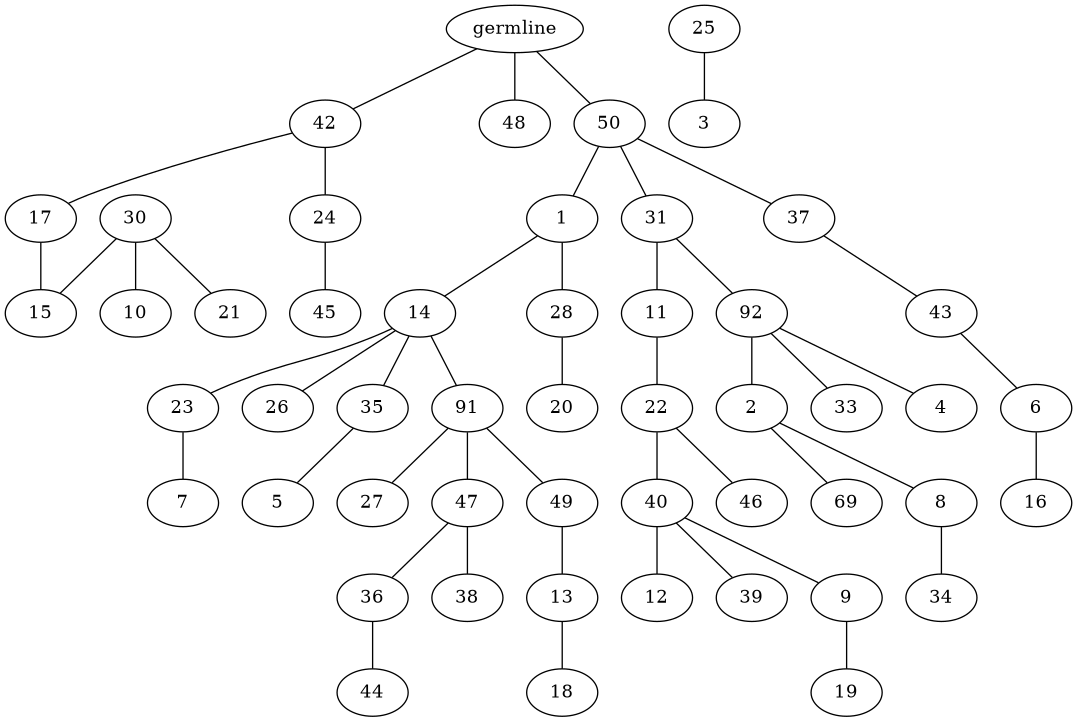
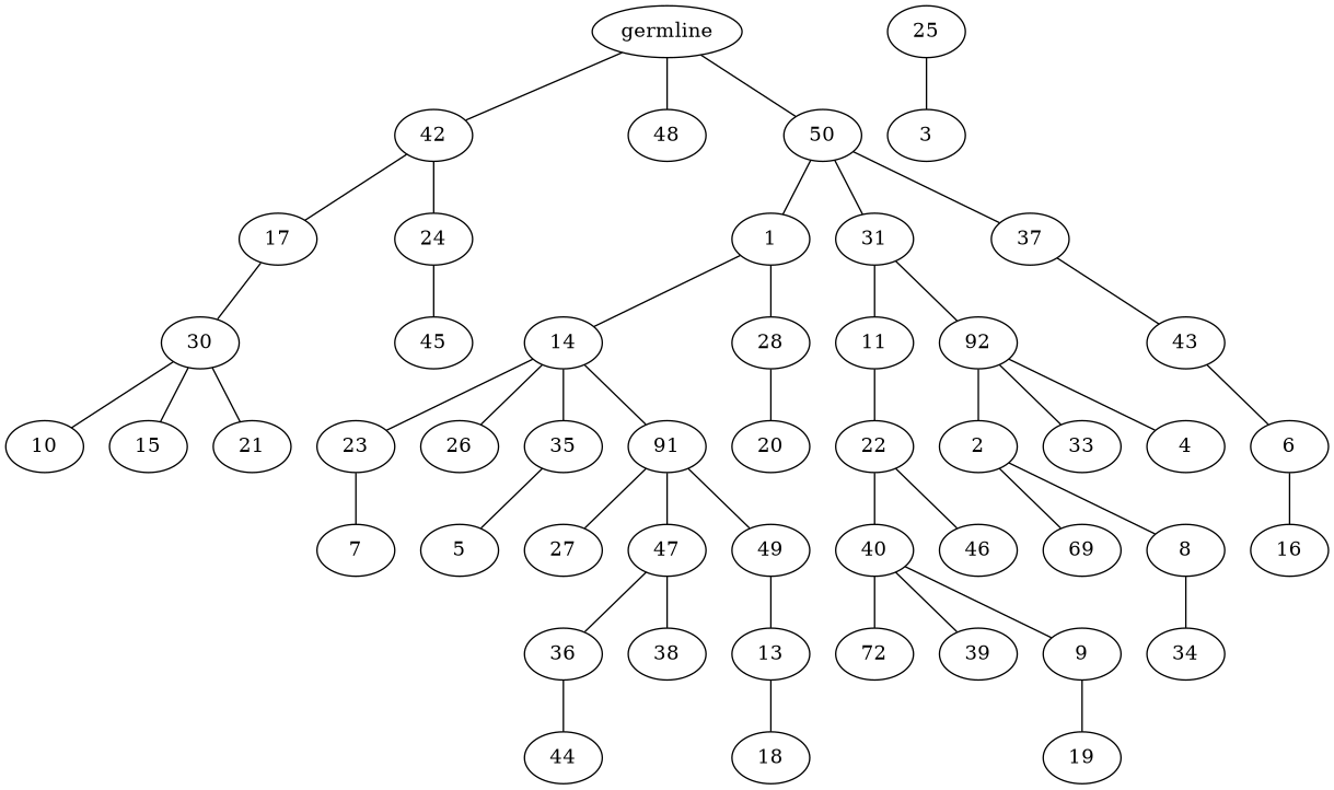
  graph {
    n1 [label=germline]
    n2 [label=42]
    n3 [label=48]
    n4 [label=50]
    n5 [label=17]
    n6 [label=24]
    n7 [label=1]
    n8 [label=31]
    n9 [label=37]
    n10 [label=30]
    n11 [label=45]
    n12 [label=10]
    n13 [label=15]
    n14 [label=21]
    n15 [label=14]
    n16 [label=28]
    n17 [label=11]
    n18 [label=92]
    n19 [label=43]
    n20 [label=23]
    n21 [label=26]
    n22 [label=35]
    n23 [label=91]
    n24 [label=20]
    n25 [label=7]
    n26 [label=5]
    n27 [label=27]
    n28 [label=47]
    n29 [label=49]
    n30 [label=36]
    n31 [label=38]
    n32 [label=13]
    n33 [label=44]
    n34 [label=18]
    n35 [label=22]
    n36 [label=2]
    n37 [label=33]
    n38 [label=4]
    n39 [label=40]
    n40 [label=46]
-   n41 [label=12]
+   n41 [label=72]
    n42 [label=39]
    n43 [label=9]
    n44 [label=19]
    n45 [label=25]
    n46 [label=3]
    n47 [label=69]
    n48 [label=8]
    n49 [label=34]
    n50 [label=6]
    n51 [label=16]
    n1 -- n2
    n1 -- n3
    n1 -- n4
    n2 -- n5
    n2 -- n6
    n4 -- n7
    n4 -- n8
    n4 -- n9
-   n5 -- n13
+   n5 -- n10
    n6 -- n11
    n7 -- n15
    n7 -- n16
    n8 -- n17
    n8 -- n18
    n9 -- n19
    n10 -- n12
    n10 -- n13
    n10 -- n14
    n15 -- n20
    n15 -- n21
    n15 -- n22
    n15 -- n23
    n16 -- n24
    n17 -- n35
    n18 -- n36
    n18 -- n37
    n18 -- n38
    n19 -- n50
    n20 -- n25
    n22 -- n26
    n23 -- n27
    n23 -- n28
    n23 -- n29
    n28 -- n30
    n28 -- n31
    n29 -- n32
    n30 -- n33
    n32 -- n34
    n35 -- n39
    n35 -- n40
    n36 -- n47
    n36 -- n48
    n39 -- n41
    n39 -- n42
    n39 -- n43
    n43 -- n44
    n45 -- n46
    n48 -- n49
    n50 -- n51
  }
